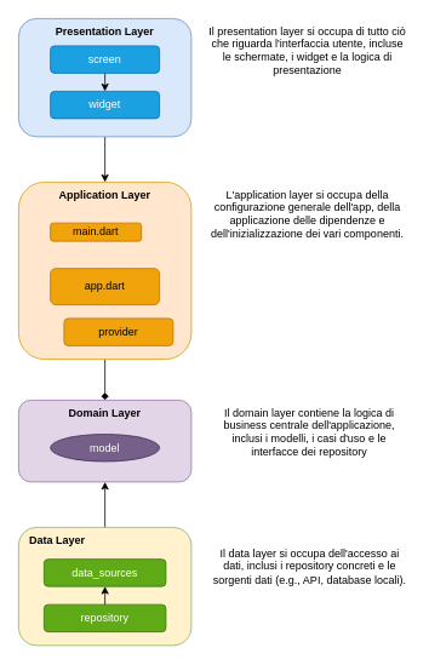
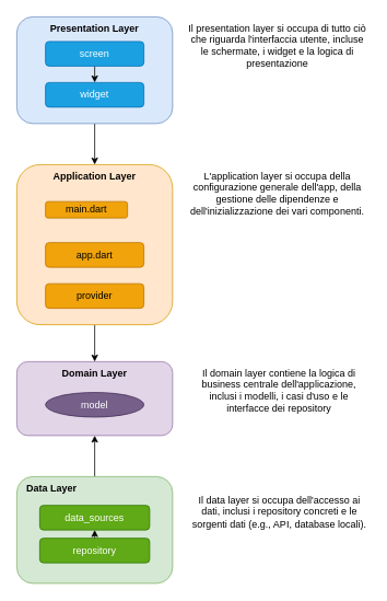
  <mxCell id="0" />
  <mxCell id="1" parent="0" />
  <mxCell id="2" value="" style="edgeStyle=none;html=1;" parent="1" source="3" target="14" edge="1"><mxGeometry relative="1" as="geometry" /></mxCell>
  <mxCell id="3" value="Presentation Layer" style="rounded=1;whiteSpace=wrap;html=1;verticalAlign=top;fontStyle=1;labelBackgroundColor=none;fillColor=#dae8fc;strokeColor=#6c8ebf;" parent="1" vertex="1"><mxGeometry x="20" y="20" width="190" height="130" as="geometry" /></mxCell>
- <mxCell id="4" value="" style="edgeStyle=none;html=1;endArrow=diamond;" parent="1" source="14" target="23" edge="1"><mxGeometry relative="1" as="geometry" /></mxCell>
+ <mxCell id="4" value="" style="edgeStyle=none;html=1;" parent="1" source="14" target="23" edge="1"><mxGeometry relative="1" as="geometry" /></mxCell>
  <mxCell id="5" value="" style="edgeStyle=none;html=1;startArrow=classic;startFill=1;endArrow=none;endFill=0;fillColor=#d5e8d4;strokeColor=#000000;entryX=0.5;entryY=0;entryDx=0;entryDy=0;" parent="1" source="23" target="19" edge="1"><mxGeometry relative="1" as="geometry" /></mxCell>
  <mxCell id="6" value="Il domain layer contiene la logica di business centrale dell'applicazione, inclusi i modelli, i casi d'uso e le interfacce dei repository" style="text;whiteSpace=wrap;html=1;fontFamily=Helvetica;align=center;" parent="1" vertex="1"><mxGeometry x="230" y="440" width="220" height="50" as="geometry" /></mxCell>
  <mxCell id="7" value="Il data layer si occupa dell'accesso ai dati, inclusi i repository concreti e le sorgenti dati (e.g., API, database locali)." style="text;whiteSpace=wrap;html=1;fontFamily=Helvetica;align=center;" parent="1" vertex="1"><mxGeometry x="232.5" y="595" width="215" height="50" as="geometry" /></mxCell>
  <mxCell id="8" value="Il presentation layer si occupa di tutto ciò che riguarda l'interfaccia utente, incluse le schermate, i widget e la logica di presentazione" style="text;whiteSpace=wrap;html=1;fontFamily=Helvetica;align=center;" parent="1" vertex="1"><mxGeometry x="227.5" y="20" width="220" height="70" as="geometry" /></mxCell>
- <mxCell id="9" value="L'application layer si occupa della configurazione generale dell'app, della applicazione delle dipendenze e dell'inizializzazione dei vari componenti." style="text;whiteSpace=wrap;html=1;fontFamily=Helvetica;align=center;" parent="1" vertex="1"><mxGeometry x="227.5" y="200" width="220" height="50" as="geometry" /></mxCell>
+ <mxCell id="9" value="L'application layer si occupa della configurazione generale dell'app, della gestione delle dipendenze e dell'inizializzazione dei vari componenti." style="text;whiteSpace=wrap;html=1;fontFamily=Helvetica;align=center;" parent="1" vertex="1"><mxGeometry x="227.5" y="200" width="220" height="50" as="geometry" /></mxCell>
  <mxCell id="10" value="" style="edgeStyle=none;html=1;" parent="1" source="11" target="12" edge="1"><mxGeometry relative="1" as="geometry" /></mxCell>
  <mxCell id="11" value="&lt;p class=&quot;MsoNormal&quot;&gt;screen&lt;/p&gt;" style="rounded=1;whiteSpace=wrap;html=1;labelBackgroundColor=none;fillColor=#1ba1e2;strokeColor=#006EAF;movable=1;resizable=1;rotatable=1;deletable=1;editable=1;connectable=1;fontFamily=Helvetica;fontColor=#ffffff;" parent="1" vertex="1"><mxGeometry x="55" y="50" width="120" height="30" as="geometry" /></mxCell>
  <mxCell id="12" value="&lt;p class=&quot;MsoNormal&quot;&gt;widget&lt;/p&gt;" style="rounded=1;whiteSpace=wrap;html=1;labelBackgroundColor=none;fillColor=#1ba1e2;strokeColor=#006EAF;movable=1;resizable=1;rotatable=1;deletable=1;editable=1;connectable=1;fontFamily=Helvetica;fontColor=#ffffff;" parent="1" vertex="1"><mxGeometry x="55" y="100" width="120" height="30" as="geometry" /></mxCell>
  <mxCell id="13" value="" style="group" parent="1" vertex="1" connectable="0"><mxGeometry x="20" y="200" width="190" height="195" as="geometry" /></mxCell>
  <mxCell id="14" value="Application Layer" style="rounded=1;whiteSpace=wrap;html=1;verticalAlign=top;fontStyle=1;labelBackgroundColor=none;fillColor=#ffe6cc;strokeColor=#d79b00;movable=1;resizable=1;rotatable=1;deletable=1;editable=1;connectable=1;" parent="13" vertex="1"><mxGeometry width="190" height="195" as="geometry" /></mxCell>
  <mxCell id="15" value="&lt;p class=&quot;MsoNormal&quot;&gt;main.dart&lt;/p&gt;" style="rounded=1;whiteSpace=wrap;html=1;labelBackgroundColor=none;fillColor=#f0a30a;strokeColor=#BD7000;movable=1;resizable=1;rotatable=1;deletable=1;editable=1;connectable=1;fontFamily=Helvetica;fontColor=#000000;" parent="13" vertex="1"><mxGeometry x="35" y="45" width="100" height="20" as="geometry" /></mxCell>
- <mxCell id="16" value="&lt;p class=&quot;MsoNormal&quot;&gt;app.dart&lt;/p&gt;" style="rounded=1;whiteSpace=wrap;html=1;labelBackgroundColor=none;fillColor=#f0a30a;strokeColor=#BD7000;movable=1;resizable=1;rotatable=1;deletable=1;editable=1;connectable=1;fontFamily=Helvetica;fontColor=#000000;" parent="13" vertex="1"><mxGeometry x="35" y="95" width="120" height="40" as="geometry" /></mxCell>
- <mxCell id="17" value="&lt;p class=&quot;MsoNormal&quot;&gt;provider&lt;/p&gt;" style="rounded=1;whiteSpace=wrap;html=1;labelBackgroundColor=none;fillColor=#f0a30a;strokeColor=#BD7000;movable=1;resizable=1;rotatable=1;deletable=1;editable=1;connectable=1;fontFamily=Helvetica;fontColor=#000000;" parent="13" vertex="1"><mxGeometry x="50" y="150" width="120" height="30" as="geometry" /></mxCell>
+ <mxCell id="16" value="&lt;p class=&quot;MsoNormal&quot;&gt;app.dart&lt;/p&gt;" style="rounded=1;whiteSpace=wrap;html=1;labelBackgroundColor=none;fillColor=#f0a30a;strokeColor=#BD7000;movable=1;resizable=1;rotatable=1;deletable=1;editable=1;connectable=1;fontFamily=Helvetica;fontColor=#000000;" parent="13" vertex="1"><mxGeometry x="35" y="95" width="120" height="30" as="geometry" /></mxCell>
+ <mxCell id="17" value="&lt;p class=&quot;MsoNormal&quot;&gt;provider&lt;/p&gt;" style="rounded=1;whiteSpace=wrap;html=1;labelBackgroundColor=none;fillColor=#f0a30a;strokeColor=#BD7000;movable=1;resizable=1;rotatable=1;deletable=1;editable=1;connectable=1;fontFamily=Helvetica;fontColor=#000000;" parent="13" vertex="1"><mxGeometry x="35" y="145" width="120" height="30" as="geometry" /></mxCell>
  <mxCell id="18" value="" style="group" parent="1" vertex="1" connectable="0"><mxGeometry x="20" y="580" width="190" height="130" as="geometry" /></mxCell>
- <mxCell id="19" value="&amp;nbsp; &amp;nbsp;Data Layer" style="rounded=1;whiteSpace=wrap;html=1;verticalAlign=top;fontStyle=1;labelBackgroundColor=none;fillColor=#fff2cc;strokeColor=#82b366;align=left;movable=1;resizable=1;rotatable=1;deletable=1;editable=1;connectable=1;" parent="18" vertex="1"><mxGeometry width="190" height="130" as="geometry" /></mxCell>
- <mxCell id="20" value="repository" style="rounded=1;whiteSpace=wrap;html=1;labelBackgroundColor=none;fillColor=#60a917;fontColor=#ffffff;strokeColor=#2D7600;movable=1;resizable=1;rotatable=1;deletable=1;editable=1;connectable=1;" parent="18" vertex="1"><mxGeometry x="27.941" y="85" width="134.118" height="30" as="geometry" /></mxCell>
+ <mxCell id="19" value="&amp;nbsp; &amp;nbsp;Data Layer" style="rounded=1;whiteSpace=wrap;html=1;verticalAlign=top;fontStyle=1;labelBackgroundColor=none;fillColor=#d5e8d4;strokeColor=#82b366;align=left;movable=1;resizable=1;rotatable=1;deletable=1;editable=1;connectable=1;" parent="18" vertex="1"><mxGeometry width="190" height="130" as="geometry" /></mxCell>
+ <mxCell id="20" value="repository" style="rounded=1;whiteSpace=wrap;html=1;labelBackgroundColor=none;fillColor=#60a917;fontColor=#ffffff;strokeColor=#2D7600;movable=1;resizable=1;rotatable=1;deletable=1;editable=1;connectable=1;" parent="18" vertex="1"><mxGeometry x="27.941" y="75" width="134.118" height="30" as="geometry" /></mxCell>
  <mxCell id="21" value="&lt;p class=&quot;MsoNormal&quot;&gt;data_sources&lt;/p&gt;" style="rounded=1;whiteSpace=wrap;html=1;labelBackgroundColor=none;fillColor=#60a917;fontColor=#ffffff;strokeColor=#2D7600;movable=1;resizable=1;rotatable=1;deletable=1;editable=1;connectable=1;fontFamily=Helvetica;" parent="18" vertex="1"><mxGeometry x="27.941" y="35" width="134.118" height="30" as="geometry" /></mxCell>
  <mxCell id="22" value="" style="edgeStyle=none;html=1;strokeColor=#000000;startArrow=none;startFill=0;endArrow=classic;endFill=1;movable=1;resizable=1;rotatable=1;deletable=1;editable=1;connectable=1;" parent="18" source="20" target="21" edge="1"><mxGeometry relative="1" as="geometry" /></mxCell>
  <mxCell id="23" value="Domain Layer" style="rounded=1;whiteSpace=wrap;html=1;verticalAlign=top;fontStyle=1;labelBackgroundColor=none;fillColor=#e1d5e7;strokeColor=#9673a6;" parent="1" vertex="1"><mxGeometry x="20" y="440" width="190" height="90" as="geometry" /></mxCell>
  <mxCell id="24" value="&lt;p class=&quot;MsoNormal&quot;&gt;model&lt;/p&gt;" style="ellipse;whiteSpace=wrap;html=1;labelBackgroundColor=none;fillColor=#76608a;strokeColor=#432D57;movable=1;resizable=1;rotatable=1;deletable=1;editable=1;connectable=1;fontFamily=Helvetica;fontColor=#ffffff;" parent="1" vertex="1"><mxGeometry x="55" y="477.5" width="120" height="30" as="geometry" /></mxCell>
